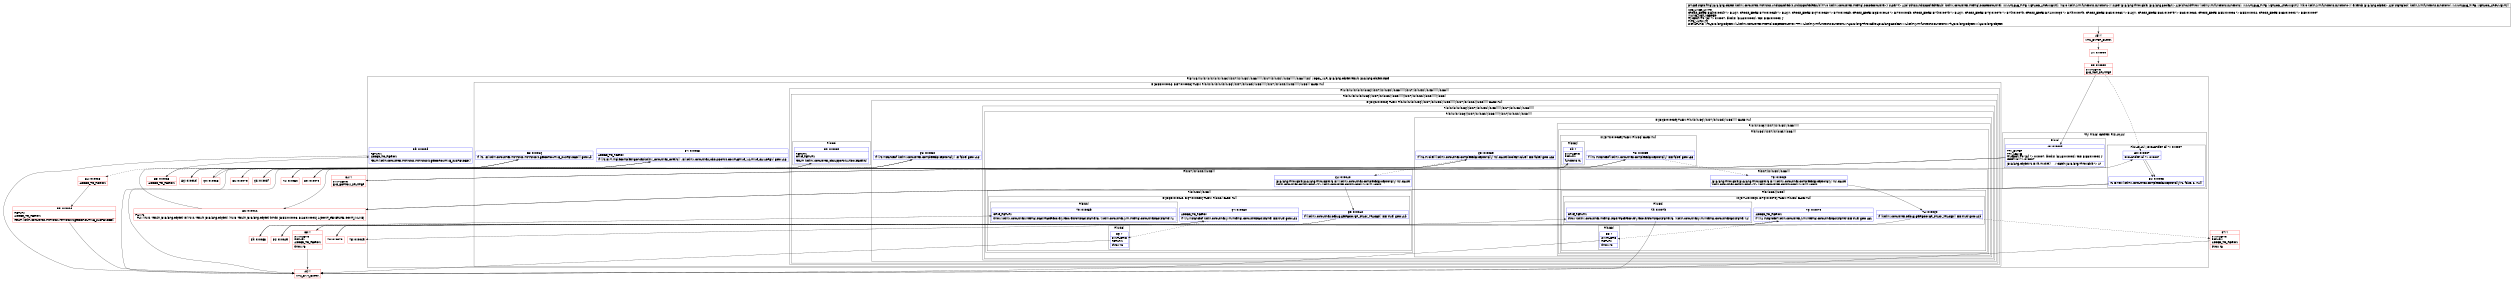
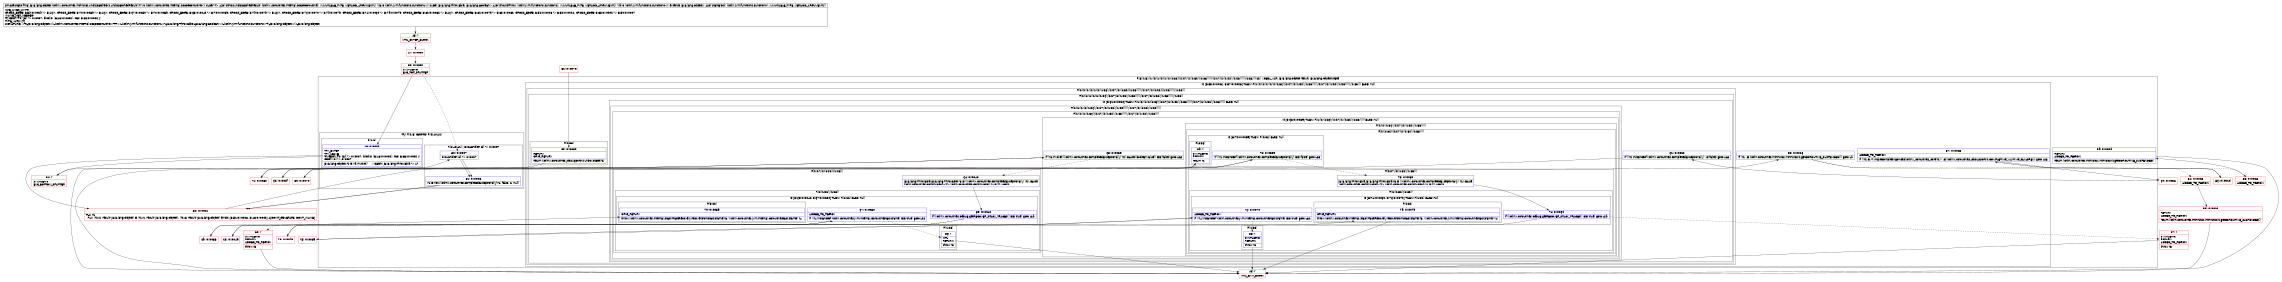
  digraph {
    fontname="DejaVu Sans"
    node [color=blue fontname="DejaVu Sans" shape=record]
    edge [fontname="DejaVu Sans"]
    n1 [label="{48\:\ 0x0002|TRY_ENTER\lTRY_LEAVE\lTryCatch #0 \{all \-\> 0x0007, blocks: (B:48:0x0002), top: B:83:0x0002 \}\lCatch: all \-\> 0x0007\l|java.lang.Object r1 = r9.invoke()     \/\/ Catch: java.lang.Throwable \-\> L7\l}"]
    n2 [label="{50\:\ 0x0007|ExcHandler: all \-\> 0x0007\l}"]
    n3 [label="{51\:\ 0x0008|r1 = new kotlinx.coroutines.CompletedExceptionally(r1, false, 2, null)\l}"]
-   n4 [label="{89\:\ ?|SYNTHETIC\lRETURN\l|functions r1\l}"]
+   n4 [label="{89\:\ ?|SYNTHETIC\lRETURN\l|return r1\l}"]
    n5 [label="{72\:\ 0x005e|if ((r1 instanceof kotlinx.coroutines.CompletedExceptionally) == false) goto L35\l}"]
    n6 [label="{79\:\ 0x007b|ORIG_RETURN\l|throw kotlinx.coroutines.internal.StackTraceRecovery.recoverFromStackFrame(r3, (kotlin.coroutines.jvm.internal.CoroutineStackFrame) r4)\l}"]
    n7 [label="{74\:\ 0x006c|if (kotlinx.coroutines.Debug.getRECOVER_STACK_TRACES() == true) goto L29\l}"]
    n8 [label="{76\:\ 0x0070|ADDED_TO_REGION\l|if ((r4 instanceof kotlin.coroutines.jvm.internal.CoroutineStackFrame) == true) goto L31\l}"]
    n9 [label="{88\:\ ?|SYNTHETIC\lRETURN\l|throw r3\l}"]
    n10 [label="{73\:\ 0x0060|java.lang.Throwable java.lang.Throwable r3 = ((kotlinx.coroutines.CompletedExceptionally) r1).cause\lkotlin.coroutines.Continuation\<T\> kotlin.coroutines.Continuation r4 = r7.uCont\l}"]
    n11 [label="{63\:\ 0x003e|if (r8.invoke(((kotlinx.coroutines.CompletedExceptionally) r2).cause).booleanValue() == false) goto L25\l}"]
    n12 [label="{70\:\ 0x005b|ORIG_RETURN\l|throw kotlinx.coroutines.internal.StackTraceRecovery.recoverFromStackFrame(r3, (kotlin.coroutines.jvm.internal.CoroutineStackFrame) r4)\l}"]
    n13 [label="{65\:\ 0x004c|if (kotlinx.coroutines.Debug.getRECOVER_STACK_TRACES() == true) goto L19\l}"]
    n14 [label="{67\:\ 0x0050|ADDED_TO_REGION\l|if ((r4 instanceof kotlin.coroutines.jvm.internal.CoroutineStackFrame) == true) goto L21\l}"]
-   n15 [label="{86\:\ ?|SYNTHETIC\lRETURN\l|throw r3\l}"]
+   n15 [label="{86\:\ ?|MTH\lRETURN\l|throw r3\l}"]
    n16 [label="{64\:\ 0x0040|java.lang.Throwable java.lang.Throwable r3 = ((kotlinx.coroutines.CompletedExceptionally) r2).cause\lkotlin.coroutines.Continuation\<T\> kotlin.coroutines.Continuation r4 = r7.uCont\l}"]
    n17 [label="{61\:\ 0x002c|if ((r2 instanceof kotlinx.coroutines.CompletedExceptionally) != false) goto L15\l}"]
    n18 [label="{82\:\ 0x0082|RETURN\lORIG_RETURN\l|return kotlinx.coroutines.JobSupportKt.unboxState(r2)\l}"]
    n19 [label="{53\:\ 0x0016|if (r1 != kotlin.coroutines.intrinsics.IntrinsicsKt.getCOROUTINE_SUSPENDED()) goto L9\l}"]
    n20 [label="{57\:\ 0x0023|ADDED_TO_REGION\l|if ((r2 = r7.makeCompletingOnce$kotlinx_coroutines_core(r1)) != kotlinx.coroutines.JobSupportKt.COMPLETING_WAITING_CHILDREN) goto L13\l}"]
    n21 [label="{59\:\ 0x0029|RETURN\lADDED_TO_REGION\l|return kotlin.coroutines.intrinsics.IntrinsicsKt.getCOROUTINE_SUSPENDED()\l}"]
    n22 [color=red label="{52\:\ 0x0011|PHI: r1 \l  PHI: (r1v2 'result' java.lang.Object) = (r1v1 'result' java.lang.Object), (r1v3 'result' java.lang.Object) binds: [B:51:0x0008, B:48:0x0002] A[DONT_GENERATE, DONT_INLINE]\l}"]
    n23 [color=red label="{84\:\ ?|SYNTHETIC\lEXC_BOTTOM_SPLITTER\l}"]
    n24 [color=red label="{46\:\ ?|MTH_EXIT_BLOCK\l}"]
    n25 [color=red label="{80\:\ 0x007c}"]
    n26 [color=red label="{75\:\ 0x006e}"]
    n27 [color=red label="{87\:\ ?|SYNTHETIC\lRETURN\lADDED_TO_REGION\l|throw r3\l}"]
    n28 [color=red label="{78\:\ 0x0073}"]
    n29 [color=red label="{71\:\ 0x005c}"]
    n30 [color=red label="{66\:\ 0x004e}"]
    n31 [color=red label="{85\:\ ?|SYNTHETIC\lRETURN\lADDED_TO_REGION\l|throw r3\l}"]
    n32 [color=red label="{69\:\ 0x0053}"]
    n33 [color=red label="{62\:\ 0x002f}"]
    n34 [color=red label="{81\:\ 0x007e}"]
    n35 [color=red label="{54\:\ 0x0018|ADDED_TO_REGION\l}"]
    n36 [color=red label="{56\:\ 0x001d}"]
    n37 [color=red label="{58\:\ 0x0025|ADDED_TO_REGION\l}"]
    n38 [color=red label="{60\:\ 0x002a}"]
    n39 [color=red label="{55\:\ 0x001c|RETURN\lADDED_TO_REGION\l|return kotlin.coroutines.intrinsics.IntrinsicsKt.getCOROUTINE_SUSPENDED()\l}"]
    n40 [color=red label="{45\:\ ?|MTH_ENTER_BLOCK\l}"]
    n41 [color=red label="{47\:\ 0x0000}"]
    n42 [color=red label="{83\:\ 0x0002|SYNTHETIC\lEXC_TOP_SPLITTER\l}"]
    n43 [label="{private static final java.lang.Object kotlinx.coroutines.intrinsics.UndispatchedKt.undispatchedResult((r7v0 kotlinx.coroutines.internal.ScopeCoroutine\<? super T\> A[D('$this$undispatchedResult' kotlinx.coroutines.internal.ScopeCoroutine), IMMUTABLE_TYPE, METHOD_ARGUMENT]), (r8v0 kotlin.jvm.functions.Function1\<? super java.lang.Throwable, java.lang.Boolean\> A[D('shouldThrow' kotlin.jvm.functions.Function1), IMMUTABLE_TYPE, METHOD_ARGUMENT]), (r9v0 kotlin.jvm.functions.Function0\<? extends java.lang.Object\> A[D('startBlock' kotlin.jvm.functions.Function0), IMMUTABLE_TYPE, METHOD_ARGUMENT]))  | USE_LINES_HINTS\lCROSS_EDGE: B:59:0x0029 \-\> B:46:?, CROSS_EDGE: B:70:0x005b \-\> B:46:?, CROSS_EDGE: B:67:0x0050 \-\> B:70:0x005b, CROSS_EDGE: B:65:0x004c \-\> B:70:0x005b, CROSS_EDGE: B:79:0x007b \-\> B:46:?, CROSS_EDGE: B:76:0x0070 \-\> B:79:0x007b, CROSS_EDGE: B:74:0x006c \-\> B:79:0x007b, CROSS_EDGE: B:82:0x0082 \-\> B:46:?, CROSS_EDGE: B:81:0x007e \-\> B:82:0x0082, CROSS_EDGE: B:51:0x0008 \-\> B:52:0x0011, CROSS_EDGE: B:83:0x0002 \-\> B:50:0x0007\lINLINE_NOT_NEEDED\lTryCatch #0 \{all \-\> 0x0007, blocks: (B:48:0x0002), top: B:83:0x0002 \}\lTYPE_VARS: [T]\lSIGNATURE: \<T:Ljava\/lang\/Object;\>(Lkotlinx\/coroutines\/internal\/ScopeCoroutine\<\-TT;\>;Lkotlin\/jvm\/functions\/Function1\<\-Ljava\/lang\/Throwable;Ljava\/lang\/Boolean;\>;Lkotlin\/jvm\/functions\/Function0\<+Ljava\/lang\/Object;\>;)Ljava\/lang\/Object;\l}" color=""]
    subgraph cluster_1 {
      label="R(3:(1:3)|(1:(2:(1:(2:(1:(2:(1:36)|(2:27|(2:(1:32)|(1:33)))))|(2:17|(2:(1:22)|(1:23)))))|(1:38)))|12) | DECL_VAR: java.lang.Object result, java.lang.Object state\l"
      n21
      subgraph cluster_2 {
        label="Try: R(1:3) catches: R(2:40|41)"
        subgraph cluster_3 {
          label="R(1:3)"
          n1
        }
        subgraph cluster_4 {
          label="R(2:40|41) | ExcHandler: all \-\> 0x0007\l"
          n2
          n3
        }
      }
      subgraph cluster_5 {
        label="IF [B:53:0x0016, B:57:0x0023] THEN: R(1:(2:(1:(2:(1:(2:(1:36)|(2:27|(2:(1:32)|(1:33)))))|(2:17|(2:(1:22)|(1:23)))))|(1:38))) ELSE: null"
        n19
        n20
        subgraph cluster_6 {
          label="R(1:(2:(1:(2:(1:(2:(1:36)|(2:27|(2:(1:32)|(1:33)))))|(2:17|(2:(1:22)|(1:23)))))|(1:38)))"
          subgraph cluster_7 {
            label="R(2:(1:(2:(1:(2:(1:36)|(2:27|(2:(1:32)|(1:33)))))|(2:17|(2:(1:22)|(1:23)))))|(1:38))"
            subgraph cluster_8 {
              label="IF [B:61:0x002c] THEN: R(1:(2:(1:(2:(1:36)|(2:27|(2:(1:32)|(1:33)))))|(2:17|(2:(1:22)|(1:23))))) ELSE: null"
              n17
              subgraph cluster_9 {
                label="R(1:(2:(1:(2:(1:36)|(2:27|(2:(1:32)|(1:33)))))|(2:17|(2:(1:22)|(1:23)))))"
                subgraph cluster_10 {
                  label="R(2:(1:(2:(1:36)|(2:27|(2:(1:32)|(1:33)))))|(2:17|(2:(1:22)|(1:23))))"
                  subgraph cluster_11 {
                    label="IF [B:63:0x003e] THEN: R(1:(2:(1:36)|(2:27|(2:(1:32)|(1:33))))) ELSE: null"
                    n11
                    subgraph cluster_12 {
                      label="R(1:(2:(1:36)|(2:27|(2:(1:32)|(1:33)))))"
                      subgraph cluster_13 {
                        label="R(2:(1:36)|(2:27|(2:(1:32)|(1:33))))"
                        subgraph cluster_14 {
                          label="IF [B:72:0x005e] THEN: R(1:36) ELSE: null"
                          n5
                          subgraph cluster_15 {
                            label="R(8:36)"
                            n4
                          }
                        }
                        subgraph cluster_16 {
                          label="R(2:27|(2:(1:32)|(1:33)))"
                          n10
                          subgraph cluster_17 {
                            label="R(2:(1:32)|(1:33))"
                            subgraph cluster_18 {
                              label="IF [B:74:0x006c, B:76:0x0070] THEN: R(1:32) ELSE: null"
                              n7
                              n8
                              subgraph cluster_19 {
                                label="R(1:32)"
                                n6
                              }
                            }
                            subgraph cluster_20 {
                              label="R(1:33)"
                              n9
                            }
                          }
                        }
                      }
                    }
                  }
                  subgraph cluster_21 {
                    label="R(2:17|(2:(1:22)|(1:23)))"
                    n16
                    subgraph cluster_22 {
                      label="R(2:(1:22)|(1:23))"
                      subgraph cluster_23 {
                        label="IF [B:65:0x004c, B:67:0x0050] THEN: R(1:22) ELSE: null"
                        n13
                        n14
                        subgraph cluster_24 {
                          label="R(5:22)"
                          n12
                        }
                      }
                      subgraph cluster_25 {
                        label="R(1:23)"
                        n15
                      }
                    }
                  }
                }
              }
            }
            subgraph cluster_26 {
              label="R(1:38)"
              n18
            }
          }
        }
      }
    }
    subgraph cluster_27 {
      label="R(2:40|41) | ExcHandler: all \-\> 0x0007\l"
    }
    n1 -> n22
    n1 -> n23
    n2 -> n3
    n2 -> n3
    n3 -> n22
    n3 -> n22
    n4 -> n24
    n5 -> n10 [style=dashed]
    n5 -> n25
    n6 -> n24
    n7 -> n26
    n7 -> n27 [style=dashed]
    n8 -> n9 [style=dashed]
    n8 -> n28
    n9 -> n24
    n10 -> n7
    n11 -> n16 [style=dashed]
    n11 -> n29
    n13 -> n30
    n13 -> n31 [style=dashed]
    n14 -> n15 [style=dashed]
    n14 -> n32
    n15 -> n24
    n16 -> n13
    n17 -> n33
-   n17 -> n34 [style=dashed]
    n18 -> n24
    n19 -> n35 [style=dashed]
    n19 -> n36
    n20 -> n37 [style=dashed]
    n20 -> n38
    n21 -> n24
    n22 -> n19
    n23 -> n2
    n25 -> n4
-   n31 -> n8
+   n26 -> n8
    n27 -> n24
    n28 -> n6
    n29 -> n5
    n30 -> n14
    n31 -> n24
    n32 -> n12
    n33 -> n11
    n34 -> n18
    n35 -> n39
    n36 -> n20
    n37 -> n21
    n38 -> n17
    n39 -> n24
    n40 -> n41
    n41 -> n42
    n42 -> n1
    n42 -> n2 [style=dashed]
    n43 -> n40
  }
